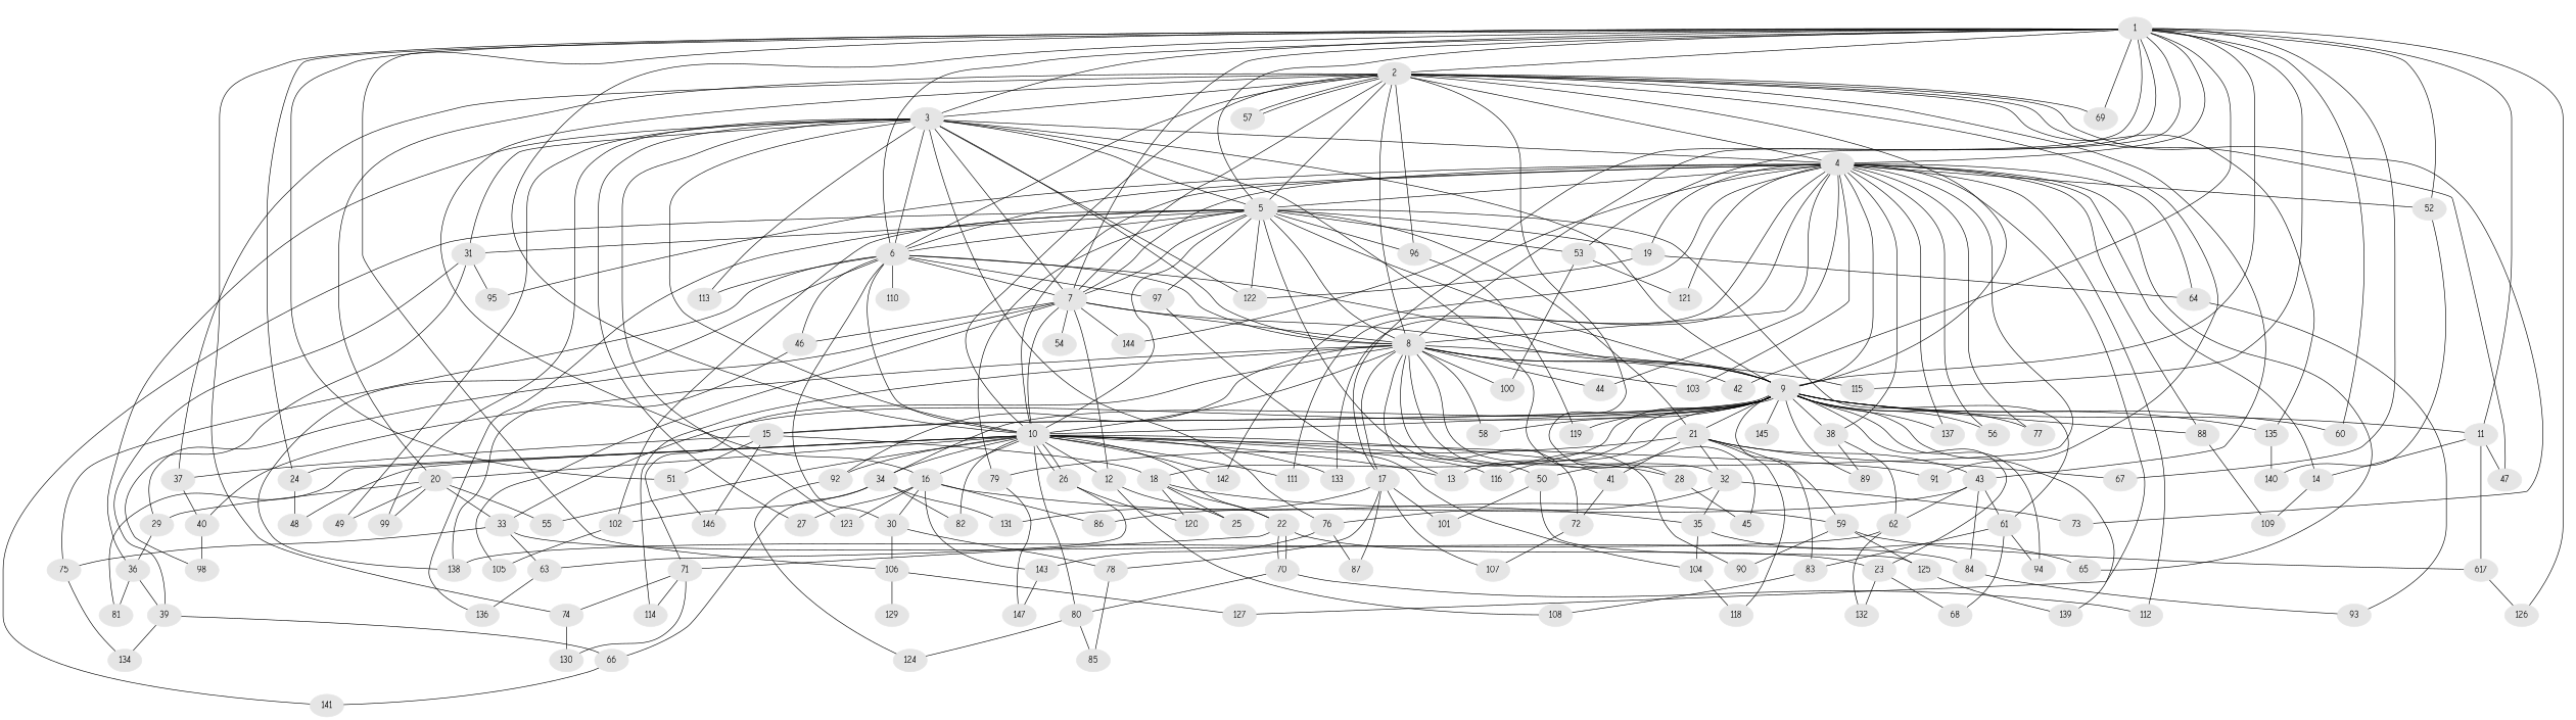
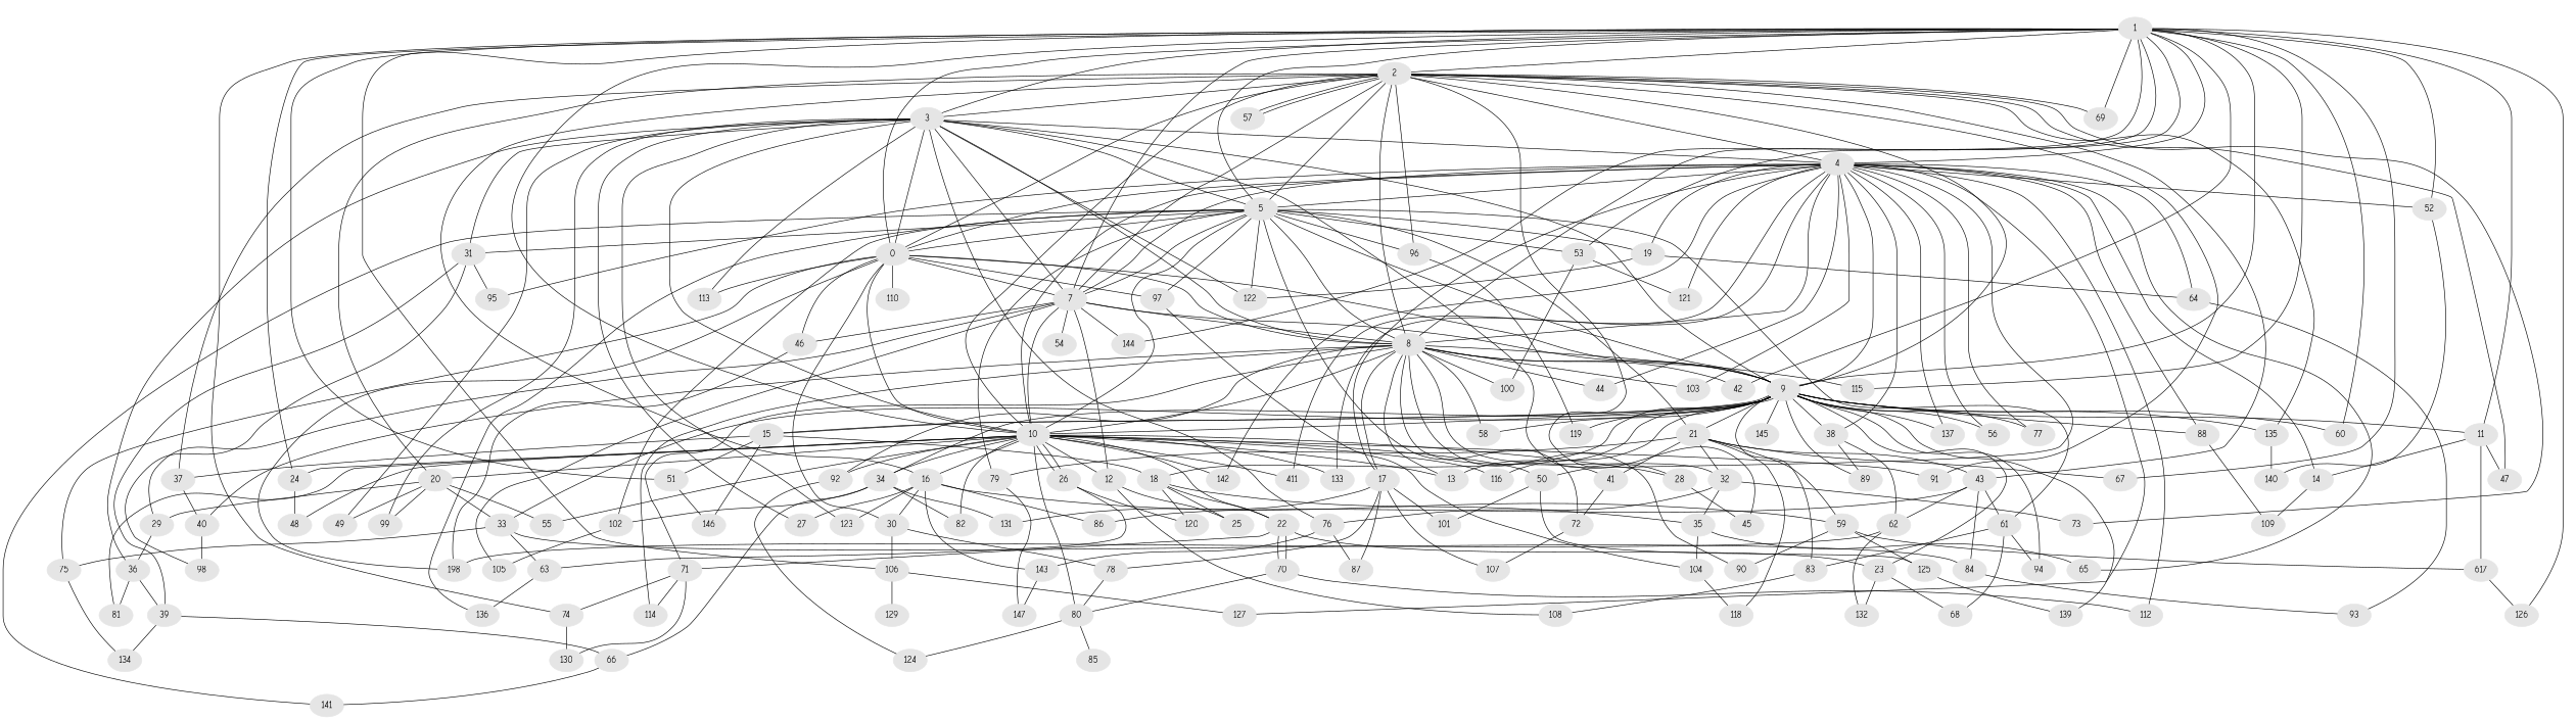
  graph {
    fontname="Comic Neue"
    node [color=gray90 fontname="Comic Neue" style=filled]
    edge [fontname="Comic Neue"]
    1
    2
    3
    4
    5
-   6
+   6 [label=0]
    7
    8
    9
    10
    11
    24
    42
    51
    52
    53
    60
    67
    69
    74
    106
    115
    126
    144
    16
    20
    37
    43
    45
    47
    57
    73
    91
    96
    135
    27
    28
    31
    36
    49
    76
    99
    113
    123
    122
    14
    17
    19
    38
    44
    50
    56
    64
    65
    77
    88
    95
    103
-   111
+   111 [label=411]
    112
    121
    127
    133
    137
    142
    21
    61
    72
    79
    97
    102
    136
    141
    110
    30
    46
    75
-   138
+   138 [label=198]
    12
    29
    54
    105
    32
    40
    41
    58
    71
    90
    92
    100
    114
    13
    15
    18
    23
    33
    34
    83
    89
    94
    116
    119
    139
    145
    22
    26
    48
    55
    80
    81
    82
    n112 [label=617]
    146
    140
    130
    129
    59
    86
    143
    84
    62
    39
    98
    87
    109
    78
    101
    107
    131
    125
    93
    118
    68
    147
    104
    134
    25
    108
    35
    124
    120
    132
    63
    66
    70
    85
    1 -- 2
    1 -- 3
    1 -- 4
    1 -- 5
    1 -- 6
    1 -- 7
    1 -- 8
    1 -- 9
    1 -- 10
    1 -- 11
    1 -- 24
    1 -- 42
    1 -- 51
    1 -- 52
    1 -- 53
    1 -- 60
    1 -- 67
    1 -- 69
    1 -- 74
    1 -- 106
    1 -- 115
    1 -- 126
    1 -- 144
    2 -- 3
    2 -- 4
    2 -- 5
    2 -- 6
    2 -- 7
    2 -- 8
    2 -- 9
    2 -- 10
    2 -- 69
    2 -- 16
    2 -- 20
    2 -- 37
    2 -- 43
    2 -- 45
    2 -- 47
    2 -- 57
    2 -- 57
    2 -- 73
    2 -- 91
    2 -- 96
    2 -- 135
    3 -- 4
    3 -- 5
    3 -- 6
    3 -- 7
    3 -- 8
    3 -- 9
    3 -- 10
    3 -- 27
    3 -- 28
    3 -- 31
    3 -- 36
    3 -- 49
    3 -- 76
    3 -- 99
    3 -- 113
    3 -- 123
    3 -- 122
    4 -- 5
    4 -- 6
    4 -- 7
    4 -- 8
    4 -- 9
    4 -- 10
    4 -- 52
    4 -- 14
    4 -- 17
    4 -- 19
    4 -- 38
    4 -- 44
    4 -- 50
    4 -- 56
    4 -- 64
    4 -- 65
    4 -- 77
    4 -- 88
    4 -- 95
    4 -- 103
    4 -- 111
    4 -- 112
    4 -- 121
    4 -- 127
    4 -- 133
    4 -- 137
    4 -- 142
    5 -- 6
    5 -- 7
    5 -- 8
    5 -- 9
    5 -- 10
    5 -- 53
    5 -- 96
    5 -- 31
    5 -- 122
    5 -- 19
    5 -- 21
    5 -- 61
    5 -- 72
    5 -- 79
    5 -- 97
    5 -- 102
    5 -- 136
    5 -- 141
    6 -- 7
    6 -- 8
    6 -- 9
    6 -- 10
    6 -- 113
    6 -- 97
    6 -- 110
    6 -- 30
    6 -- 46
    6 -- 75
    6 -- 138
    7 -- 8
    7 -- 9
    7 -- 10
    7 -- 144
    7 -- 46
    7 -- 12
    7 -- 29
    7 -- 54
    7 -- 105
    8 -- 9
    8 -- 10
    8 -- 42
    8 -- 115
    8 -- 17
    8 -- 44
    8 -- 103
    8 -- 32
    8 -- 40
    8 -- 41
    8 -- 58
    8 -- 71
    8 -- 90
    8 -- 92
    8 -- 100
    8 -- 114
    8 -- 13
    9 -- 10
    9 -- 11
    9 -- 60
    9 -- 135
    9 -- 38
    9 -- 56
    9 -- 77
    9 -- 88
    9 -- 137
    9 -- 21
    9 -- 58
    9 -- 13
    9 -- 15
    9 -- 15
    9 -- 18
    9 -- 23
    9 -- 33
    9 -- 34
    9 -- 83
    9 -- 89
    9 -- 94
    9 -- 116
    9 -- 119
    9 -- 139
    9 -- 145
    10 -- 24
    10 -- 16
    10 -- 20
    10 -- 91
    10 -- 28
    10 -- 50
    10 -- 111
    10 -- 133
    10 -- 142
    10 -- 12
    10 -- 92
    10 -- 13
    10 -- 34
    10 -- 116
    10 -- 22
    10 -- 26
    10 -- 26
    10 -- 48
    10 -- 55
    10 -- 80
    10 -- 81
    10 -- 82
    11 -- 47
    11 -- 14
    11 -- n112
    24 -- 48
    51 -- 146
    52 -- 140
    53 -- 121
    53 -- 100
    74 -- 130
    106 -- 127
    106 -- 129
    16 -- 27
    16 -- 123
    16 -- 30
    16 -- 59
    16 -- 86
    16 -- 143
    20 -- 49
    20 -- 99
    20 -- 29
    20 -- 33
    20 -- 55
    37 -- 40
    43 -- 61
    43 -- 86
    43 -- 84
    43 -- 62
    96 -- 119
    135 -- 140
    28 -- 45
    31 -- 95
    31 -- 39
    31 -- 98
    36 -- 81
    36 -- 39
    76 -- 143
    76 -- 87
    14 -- 109
    17 -- 87
    17 -- 78
    17 -- 101
    17 -- 107
    17 -- 131
    19 -- 122
    19 -- 64
    38 -- 89
    38 -- 62
    50 -- 101
    50 -- 125
    64 -- 93
    88 -- 109
    21 -- 67
    21 -- 43
    21 -- 79
    21 -- 32
    21 -- 41
    21 -- 59
    21 -- 118
    61 -- 83
    61 -- 94
    61 -- 68
    72 -- 107
    79 -- 147
    97 -- 104
    102 -- 105
    30 -- 106
    30 -- 78
    46 -- 138
    75 -- 134
    12 -- 25
    12 -- 108
    29 -- 36
    32 -- 73
    32 -- 76
    32 -- 35
    40 -- 98
    41 -- 72
    71 -- 74
    71 -- 114
    71 -- 130
    92 -- 124
    15 -- 51
    15 -- 37
    15 -- 18
    15 -- 146
    18 -- 22
    18 -- 25
    18 -- 35
    18 -- 120
    23 -- 68
    23 -- 132
    33 -- 75
    33 -- 84
    33 -- 63
    34 -- 102
    34 -- 82
    34 -- 131
    34 -- 66
    83 -- 108
    22 -- 71
    22 -- 23
    22 -- 70
    22 -- 70
    26 -- 120
    26 -- 63
    80 -- 124
    80 -- 85
    n112 -- 126
    59 -- 90
    59 -- n112
    59 -- 125
    143 -- 147
    84 -- 93
    62 -- 138
    62 -- 132
    39 -- 134
    39 -- 66
-   78 -- 85
+   78 -- 80
    125 -- 139
    104 -- 118
    35 -- 65
    35 -- 104
    63 -- 136
    66 -- 141
    70 -- 112
    70 -- 80
  }
